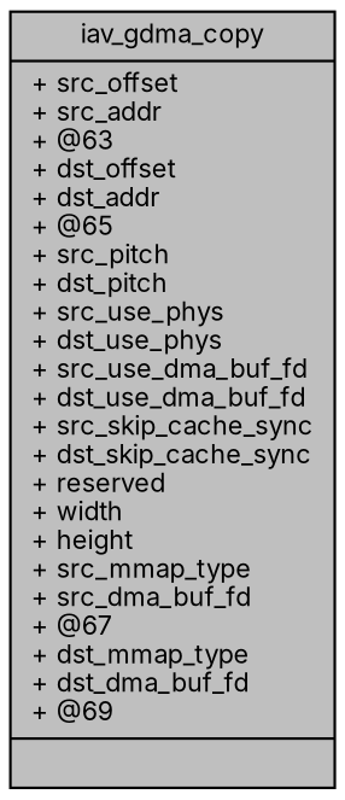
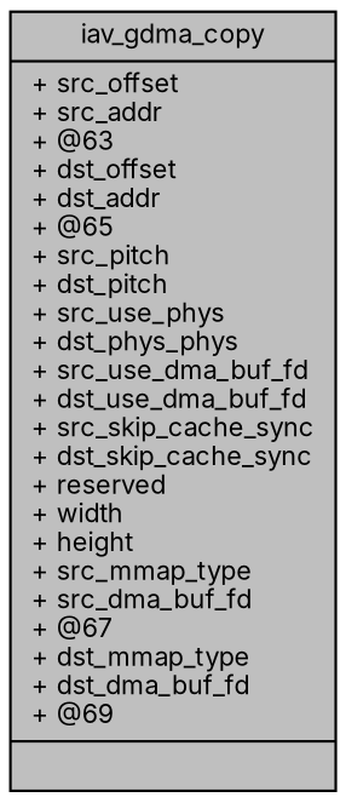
  digraph {
    fontname=Inter
-   n1 [color=black fillcolor=grey75 fontcolor=black fontname=Inter fontsize=10 height=0.2 label="{iav_gdma_copy\n|+ src_offset\l+ src_addr\l+ @63\l+ dst_offset\l+ dst_addr\l+ @65\l+ src_pitch\l+ dst_pitch\l+ src_use_phys\l+ dst_use_phys\l+ src_use_dma_buf_fd\l+ dst_use_dma_buf_fd\l+ src_skip_cache_sync\l+ dst_skip_cache_sync\l+ reserved\l+ width\l+ height\l+ src_mmap_type\l+ src_dma_buf_fd\l+ @67\l+ dst_mmap_type\l+ dst_dma_buf_fd\l+ @69\l|}" shape=record style=filled width=0.4]
+   n1 [color=black fillcolor=grey75 fontcolor=black fontname=Inter fontsize=10 height=0.2 label="{iav_gdma_copy\n|+ src_offset\l+ src_addr\l+ @63\l+ dst_offset\l+ dst_addr\l+ @65\l+ src_pitch\l+ dst_pitch\l+ src_use_phys\l+ dst_phys_phys\l+ src_use_dma_buf_fd\l+ dst_use_dma_buf_fd\l+ src_skip_cache_sync\l+ dst_skip_cache_sync\l+ reserved\l+ width\l+ height\l+ src_mmap_type\l+ src_dma_buf_fd\l+ @67\l+ dst_mmap_type\l+ dst_dma_buf_fd\l+ @69\l|}" shape=record style=filled width=0.4]
  }
